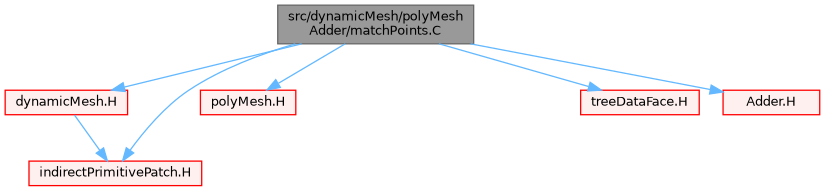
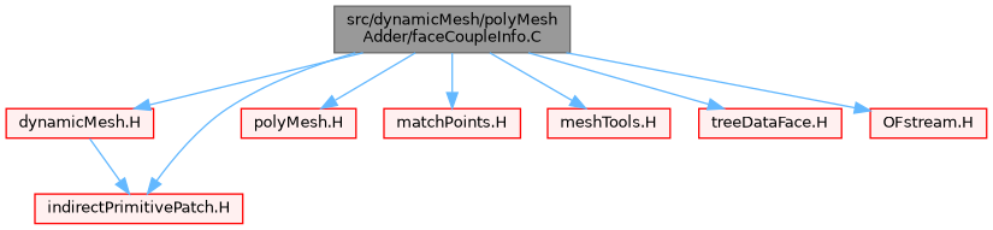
  digraph {
    node [color=red fillcolor="#FFF0F0" fontname=Helvetica fontsize=10 shape=box style=filled]
    edge [color=steelblue1 fontname=Helvetica fontsize=10 labelfontname=Helvetica labelfontsize=10 style=solid]
-   n1 [color=gray40 fillcolor=grey60 fontcolor=black height=0.2 label="src/dynamicMesh/polyMesh\lAdder/matchPoints.C" width=0.4]
+   n1 [color=gray40 fillcolor=grey60 fontcolor=black height=0.2 label="src/dynamicMesh/polyMesh\lAdder/faceCoupleInfo.C" width=0.4]
    n2 [height=0.2 label="dynamicMesh.H" width=0.4]
    n3 [height=0.2 label="indirectPrimitivePatch.H" width=0.4]
    n4 [height=0.2 label="polyMesh.H" width=0.4]
+   n5 [height=0.2 label="matchPoints.H" width=0.4]
+   n6 [height=0.2 label="meshTools.H" width=0.4]
    n7 [height=0.2 label="treeDataFace.H" width=0.4]
-   n8 [height=0.2 label="Adder.H" width=0.4]
+   n8 [height=0.2 label="OFstream.H" width=0.4]
    n1 -> n2
    n1 -> n3
    n1 -> n4
+   n1 -> n5
+   n1 -> n6
    n1 -> n7
    n1 -> n8
    n2 -> n3
  }
